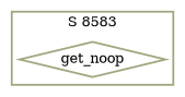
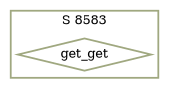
  digraph {
    rankdir=LR
-   n1 [color="#A0A880" label=get_noop shape=diamond style=bold]
+   n1 [color="#A0A880" label=get_get shape=diamond style=bold]
    subgraph cluster_1 {
      color="#A0A880"
      label="S 8583"
      style=bold
      n1
    }
  }
